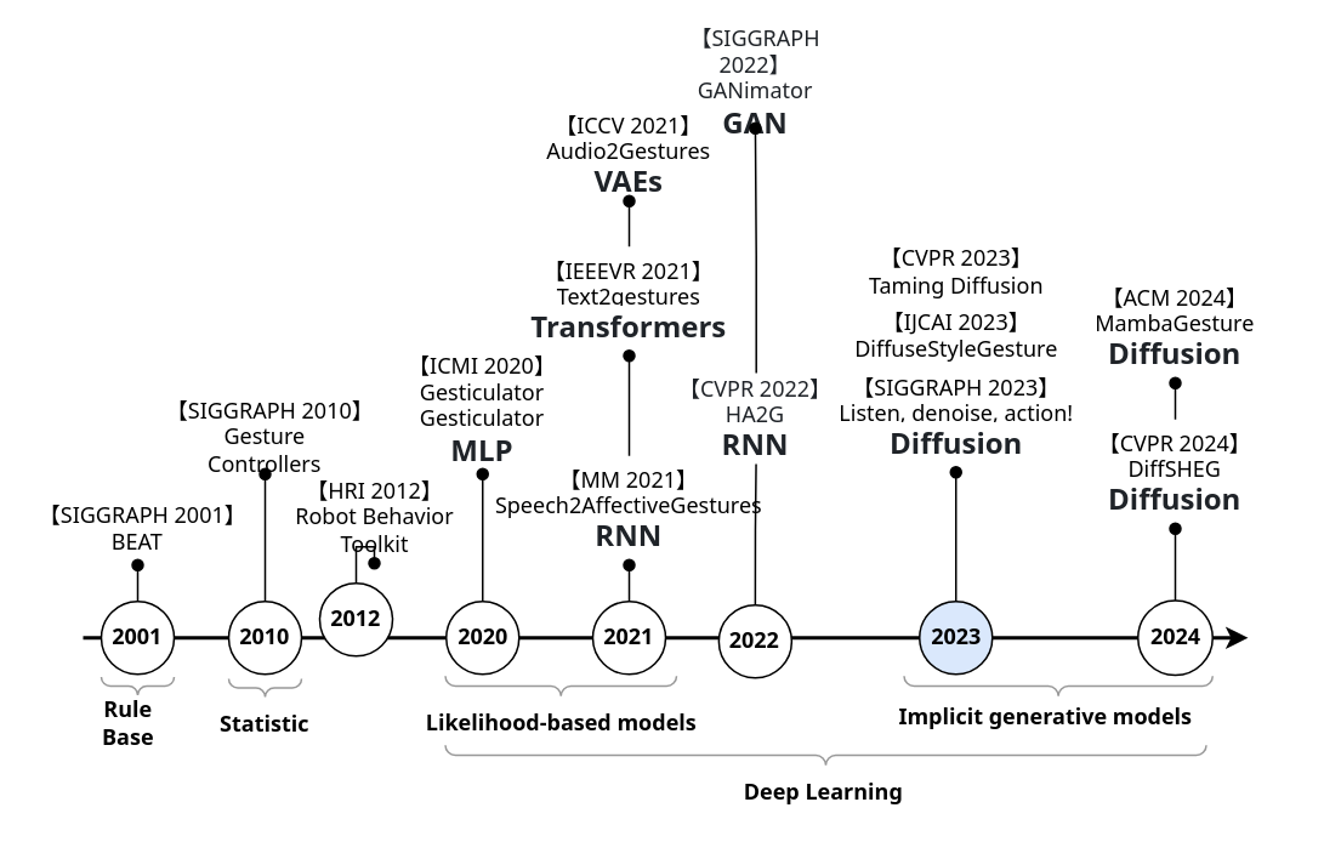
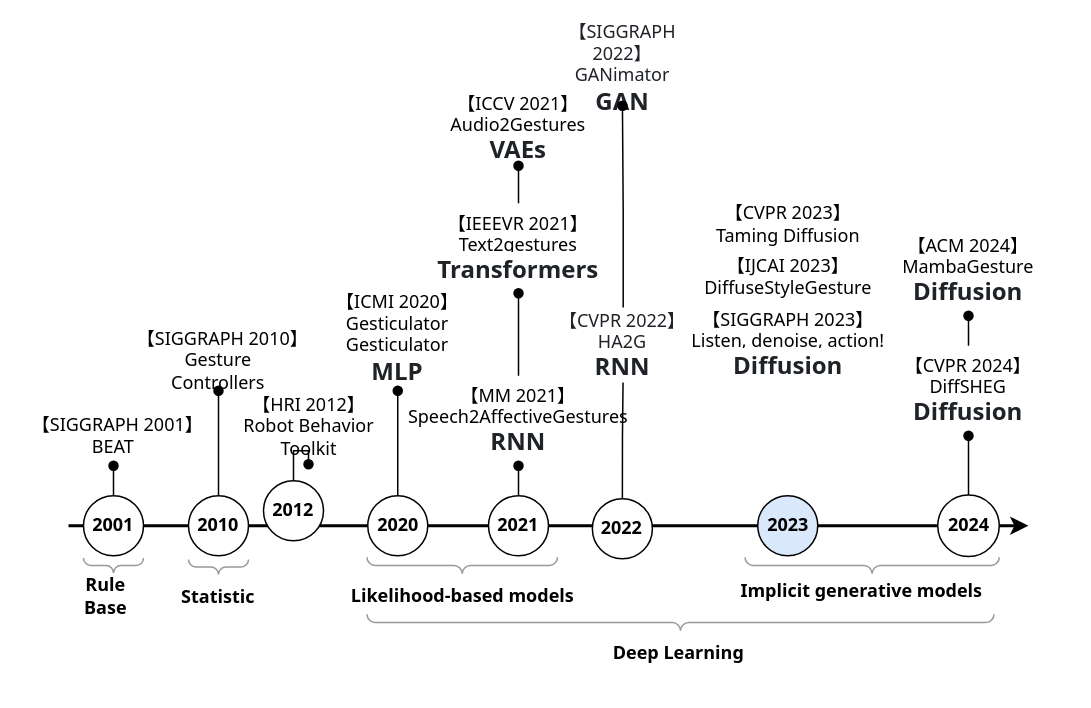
  <mxCell id="0" />
  <mxCell id="1" parent="0" />
  <mxCell id="2" value="" style="endArrow=classic;html=1;rounded=0;strokeWidth=2;fontFamily=Segoe UI;" parent="1" edge="1"><mxGeometry width="50" height="50" relative="1" as="geometry"><mxPoint x="45" y="350" as="sourcePoint" /><mxPoint x="685" y="350" as="targetPoint" /></mxGeometry></mxCell>
  <mxCell id="3" style="edgeStyle=orthogonalEdgeStyle;rounded=0;orthogonalLoop=1;jettySize=auto;html=1;entryX=0.5;entryY=1;entryDx=0;entryDy=0;endArrow=oval;endFill=1;fontFamily=Segoe UI;" parent="1" source="4" target="34" edge="1"><mxGeometry relative="1" as="geometry" /></mxCell>
  <mxCell id="4" value="2024" style="ellipse;whiteSpace=wrap;html=1;fontStyle=1;fontFamily=Segoe UI;" parent="1" vertex="1"><mxGeometry x="624.5" y="329.5" width="41" height="41" as="geometry" /></mxCell>
  <mxCell id="5" style="edgeStyle=orthogonalEdgeStyle;rounded=0;orthogonalLoop=1;jettySize=auto;html=1;entryX=0.5;entryY=1;entryDx=0;entryDy=0;endArrow=oval;endFill=1;fontFamily=Segoe UI;" parent="1" source="6" target="7" edge="1"><mxGeometry relative="1" as="geometry" /></mxCell>
  <mxCell id="6" value="2001" style="ellipse;whiteSpace=wrap;html=1;fontStyle=1;fontFamily=Segoe UI;" parent="1" vertex="1"><mxGeometry x="55" y="330" width="40" height="40" as="geometry" /></mxCell>
  <mxCell id="7" value="【SIGGRAPH 2001】BEAT" style="text;html=1;align=center;verticalAlign=middle;whiteSpace=wrap;rounded=0;fontFamily=Segoe UI;" parent="1" vertex="1"><mxGeometry x="20" y="270" width="110" height="40" as="geometry" /></mxCell>
  <mxCell id="8" style="edgeStyle=orthogonalEdgeStyle;rounded=0;orthogonalLoop=1;jettySize=auto;html=1;endArrow=oval;endFill=1;fontFamily=Segoe UI;" parent="1" source="9" target="10" edge="1"><mxGeometry relative="1" as="geometry" /></mxCell>
  <mxCell id="9" value="2010" style="ellipse;whiteSpace=wrap;html=1;fontStyle=1;fontFamily=Segoe UI;" parent="1" vertex="1"><mxGeometry x="125" y="330" width="40" height="40" as="geometry" /></mxCell>
  <mxCell id="10" value="【SIGGRAPH 2010】Gesture Controllers" style="text;html=1;align=center;verticalAlign=middle;whiteSpace=wrap;rounded=0;fontFamily=Segoe UI;" parent="1" vertex="1"><mxGeometry x="90" y="220" width="110" height="40" as="geometry" /></mxCell>
  <mxCell id="11" value="" style="verticalLabelPosition=bottom;shadow=0;dashed=0;align=center;html=1;verticalAlign=top;strokeWidth=1;shape=mxgraph.mockup.markup.curlyBrace;whiteSpace=wrap;strokeColor=#999999;rotation=-180;fontFamily=Segoe UI;" parent="1" vertex="1"><mxGeometry x="55" y="371" width="40" height="11" as="geometry" /></mxCell>
  <mxCell id="12" value="Rule Base" style="text;html=1;align=center;verticalAlign=middle;whiteSpace=wrap;rounded=0;fontFamily=Segoe UI;fontStyle=1" parent="1" vertex="1"><mxGeometry x="40" y="382" width="60" height="30" as="geometry" /></mxCell>
  <mxCell id="13" style="edgeStyle=orthogonalEdgeStyle;rounded=0;orthogonalLoop=1;jettySize=auto;html=1;entryX=0.5;entryY=1;entryDx=0;entryDy=0;endArrow=oval;endFill=1;fontFamily=Segoe UI;" parent="1" source="14" target="24" edge="1"><mxGeometry relative="1" as="geometry" /></mxCell>
  <mxCell id="14" value="2012" style="ellipse;whiteSpace=wrap;html=1;fontStyle=1;fontFamily=Segoe UI;" parent="1" vertex="1"><mxGeometry x="175" y="320" width="40" height="40" as="geometry" /></mxCell>
  <mxCell id="15" value="&lt;div&gt;&lt;span style=&quot;text-align: left; background-color: rgb(255, 255, 255);&quot;&gt;&lt;font style=&quot;&quot;&gt;&lt;font color=&quot;#1f2328&quot;&gt;【SIGGRAPH 2022】&lt;/font&gt;&lt;br&gt;&lt;/font&gt;&lt;/span&gt;&lt;/div&gt;&lt;span style=&quot;color: rgb(31, 35, 40); text-align: left; background-color: rgb(255, 255, 255);&quot;&gt;&lt;font style=&quot;font-size: 12px;&quot;&gt;GANimator&lt;/font&gt;&lt;/span&gt;&lt;div&gt;&lt;p dir=&quot;auto&quot; style=&quot;box-sizing: border-box; margin-top: var(--base-size-16); margin-bottom: var(--base-size-16); color: rgb(31, 35, 40); font-size: 16px; background-color: rgb(255, 255, 255);&quot;&gt;&lt;span style=&quot;box-sizing: border-box; font-weight: var(--base-text-weight-semibold, 600);&quot;&gt;GAN&lt;/span&gt;&lt;/p&gt;&lt;ul dir=&quot;auto&quot; style=&quot;box-sizing: border-box; padding-left: 2em; margin-top: 0px; margin-bottom: 0px; color: rgb(31, 35, 40); font-size: 16px; text-align: left; background-color: rgb(255, 255, 255);&quot;&gt;&lt;/ul&gt;&lt;/div&gt;" style="text;html=1;align=center;verticalAlign=middle;whiteSpace=wrap;rounded=0;fontFamily=Segoe UI;" parent="1" vertex="1"><mxGeometry x="358" y="20" width="112.5" height="50" as="geometry" /></mxCell>
  <mxCell id="16" style="edgeStyle=orthogonalEdgeStyle;rounded=0;orthogonalLoop=1;jettySize=auto;html=1;endArrow=oval;endFill=1;fontFamily=Segoe UI;" parent="1" source="17" target="42" edge="1"><mxGeometry relative="1" as="geometry"><mxPoint x="345" y="120" as="targetPoint" /></mxGeometry></mxCell>
  <mxCell id="17" value="【MM 2021】Speech2AffectiveGestures&lt;div&gt;&lt;span style=&quot;box-sizing: border-box; font-weight: var(--base-text-weight-semibold, 600); color: rgb(31, 35, 40); font-size: 16px; text-align: left; background-color: rgb(255, 255, 255);&quot;&gt;RNN&lt;/span&gt;&lt;br&gt;&lt;/div&gt;" style="text;html=1;align=center;verticalAlign=middle;whiteSpace=wrap;rounded=0;fontFamily=Segoe UI;" parent="1" vertex="1"><mxGeometry x="300" y="250" width="90" height="60" as="geometry" /></mxCell>
  <mxCell id="18" value="【ICCV 2021】&lt;div&gt;Audio2Gestures&lt;/div&gt;&lt;div&gt;&lt;span style=&quot;box-sizing: border-box; font-weight: var(--base-text-weight-semibold, 600); color: rgb(31, 35, 40); font-size: 16px; text-align: left; background-color: rgb(255, 255, 255);&quot;&gt;VAEs&lt;/span&gt;&lt;br&gt;&lt;/div&gt;" style="text;html=1;align=center;verticalAlign=middle;whiteSpace=wrap;rounded=0;fontFamily=Segoe UI;" parent="1" vertex="1"><mxGeometry x="310" y="60" width="70" height="50" as="geometry" /></mxCell>
  <mxCell id="19" style="edgeStyle=orthogonalEdgeStyle;rounded=0;orthogonalLoop=1;jettySize=auto;html=1;entryX=0.5;entryY=1;entryDx=0;entryDy=0;endArrow=oval;endFill=1;fontFamily=Segoe UI;" parent="1" source="20" target="17" edge="1"><mxGeometry relative="1" as="geometry" /></mxCell>
  <mxCell id="20" value="2021" style="ellipse;whiteSpace=wrap;html=1;fontStyle=1;fontFamily=Segoe UI;" parent="1" vertex="1"><mxGeometry x="325" y="330" width="40" height="40" as="geometry" /></mxCell>
  <mxCell id="21" value="" style="verticalLabelPosition=bottom;shadow=0;dashed=0;align=center;html=1;verticalAlign=top;strokeWidth=1;shape=mxgraph.mockup.markup.curlyBrace;whiteSpace=wrap;strokeColor=#999999;rotation=-180;fontFamily=Segoe UI;" parent="1" vertex="1"><mxGeometry x="244" y="371" width="127" height="11" as="geometry" /></mxCell>
  <mxCell id="22" style="edgeStyle=orthogonalEdgeStyle;rounded=0;orthogonalLoop=1;jettySize=auto;html=1;entryX=0.5;entryY=1;entryDx=0;entryDy=0;endArrow=oval;endFill=1;fontFamily=Segoe UI;" parent="1" source="23" target="26" edge="1"><mxGeometry relative="1" as="geometry" /></mxCell>
  <mxCell id="23" value="2022" style="ellipse;whiteSpace=wrap;html=1;fontStyle=1;fontFamily=Segoe UI;" parent="1" vertex="1"><mxGeometry x="394.25" y="332" width="40" height="40" as="geometry" /></mxCell>
  <mxCell id="24" value="【HRI 2012】Robot Behavior Toolkit" style="text;html=1;align=center;verticalAlign=middle;whiteSpace=wrap;rounded=0;fontFamily=Segoe UI;" parent="1" vertex="1"><mxGeometry x="154.5" y="259" width="101" height="50" as="geometry" /></mxCell>
  <mxCell id="25" style="edgeStyle=orthogonalEdgeStyle;rounded=0;orthogonalLoop=1;jettySize=auto;html=1;endArrow=oval;endFill=1;fontFamily=Segoe UI;" parent="1" source="26" target="15" edge="1"><mxGeometry relative="1" as="geometry" /></mxCell>
  <mxCell id="26" value="&lt;span style=&quot;color: rgb(31, 35, 40); text-align: left; background-color: rgb(255, 255, 255);&quot;&gt;&lt;font style=&quot;font-size: 12px;&quot;&gt;【CVPR 2022】&lt;/font&gt;&lt;/span&gt;&lt;font color=&quot;#1f2328&quot;&gt;HA2G&lt;/font&gt;&lt;div&gt;&lt;span style=&quot;box-sizing: border-box; font-weight: var(--base-text-weight-semibold, 600); color: rgb(31, 35, 40); font-size: 16px; text-align: left; background-color: rgb(255, 255, 255);&quot;&gt;RNN&lt;/span&gt;&lt;font color=&quot;#1f2328&quot;&gt;&lt;br&gt;&lt;/font&gt;&lt;/div&gt;" style="text;html=1;align=center;verticalAlign=middle;whiteSpace=wrap;rounded=0;fontFamily=Segoe UI;" parent="1" vertex="1"><mxGeometry x="364.25" y="210" width="101" height="40" as="geometry" /></mxCell>
- <mxCell id="27" style="edgeStyle=orthogonalEdgeStyle;rounded=0;orthogonalLoop=1;jettySize=auto;html=1;entryX=0.5;entryY=1;entryDx=0;entryDy=0;endArrow=oval;endFill=1;fontFamily=Segoe UI;" parent="1" source="28" target="29" edge="1"><mxGeometry relative="1" as="geometry" /></mxCell>
  <mxCell id="28" value="2023" style="ellipse;whiteSpace=wrap;html=1;fontStyle=1;fontFamily=Segoe UI;fillColor=#dae8fc;" parent="1" vertex="1"><mxGeometry x="504.5" y="330" width="40" height="40" as="geometry" /></mxCell>
  <mxCell id="29" value="&lt;font style=&quot;font-size: 12px;&quot;&gt;【SIGGRAPH 2023】 Listen, denoise, action!&lt;/font&gt;&lt;div&gt;&lt;span style=&quot;box-sizing: border-box; font-weight: var(--base-text-weight-semibold, 600); color: rgb(31, 35, 40); font-size: 16px; text-align: left; background-color: rgb(255, 255, 255);&quot;&gt;Diffusion&lt;/span&gt;&lt;br&gt;&lt;/div&gt;" style="text;html=1;align=center;verticalAlign=middle;whiteSpace=wrap;rounded=0;fontFamily=Segoe UI;" parent="1" vertex="1"><mxGeometry x="455.5" y="199" width="138" height="60" as="geometry" /></mxCell>
  <mxCell id="30" value="" style="verticalLabelPosition=bottom;shadow=0;dashed=0;align=center;html=1;verticalAlign=top;strokeWidth=1;shape=mxgraph.mockup.markup.curlyBrace;whiteSpace=wrap;strokeColor=#999999;rotation=-180;fontFamily=Segoe UI;" parent="1" vertex="1"><mxGeometry x="496" y="371" width="169.5" height="11" as="geometry" /></mxCell>
  <mxCell id="31" value="【CVPR 2023】Taming Diffusion" style="text;html=1;align=center;verticalAlign=middle;whiteSpace=wrap;rounded=0;fontFamily=Segoe UI;" parent="1" vertex="1"><mxGeometry x="474.5" y="134" width="100" height="30" as="geometry" /></mxCell>
  <mxCell id="32" value="【IJCAI 2023】DiffuseStyleGesture" style="text;html=1;align=center;verticalAlign=middle;whiteSpace=wrap;rounded=0;fontFamily=Segoe UI;" parent="1" vertex="1"><mxGeometry x="464.5" y="169" width="120" height="30" as="geometry" /></mxCell>
  <mxCell id="33" style="edgeStyle=orthogonalEdgeStyle;rounded=0;orthogonalLoop=1;jettySize=auto;html=1;entryX=0.5;entryY=1;entryDx=0;entryDy=0;endArrow=oval;endFill=1;fontFamily=Segoe UI;" parent="1" source="34" target="35" edge="1"><mxGeometry relative="1" as="geometry" /></mxCell>
  <mxCell id="34" value="【CVPR 2024】DiffSHEG&lt;div&gt;&lt;span style=&quot;color: rgb(31, 35, 40); font-size: 16px; font-weight: 600; text-align: left; background-color: rgb(255, 255, 255);&quot;&gt;Diffusion&lt;/span&gt;&lt;br&gt;&lt;/div&gt;" style="text;html=1;align=center;verticalAlign=middle;whiteSpace=wrap;rounded=0;fontFamily=Segoe UI;" parent="1" vertex="1"><mxGeometry x="585" y="230" width="120" height="60" as="geometry" /></mxCell>
  <mxCell id="35" value="【ACM 2024】MambaGesture&lt;div&gt;&lt;span style=&quot;color: rgb(31, 35, 40); font-size: 16px; font-weight: 600; text-align: left; background-color: rgb(255, 255, 255);&quot;&gt;Diffusion&lt;/span&gt;&lt;br&gt;&lt;/div&gt;" style="text;html=1;align=center;verticalAlign=middle;whiteSpace=wrap;rounded=0;fontFamily=Segoe UI;" parent="1" vertex="1"><mxGeometry x="615" y="150" width="60" height="60" as="geometry" /></mxCell>
  <mxCell id="36" value="【ICMI 2020】Gesticulator Gesticulator&lt;div&gt;&lt;span style=&quot;box-sizing: border-box; font-weight: var(--base-text-weight-semibold, 600); color: rgb(31, 35, 40); font-size: 16px; text-align: left; background-color: rgb(255, 255, 255);&quot;&gt;MLP&lt;/span&gt;&lt;br&gt;&lt;/div&gt;" style="text;html=1;align=center;verticalAlign=middle;whiteSpace=wrap;rounded=0;fontFamily=Segoe UI;" parent="1" vertex="1"><mxGeometry x="222" y="190" width="85" height="70" as="geometry" /></mxCell>
  <mxCell id="37" value="&lt;span style=&quot;&quot;&gt;Statistic&lt;/span&gt;" style="text;html=1;align=center;verticalAlign=middle;whiteSpace=wrap;rounded=0;fontStyle=1;fontFamily=Segoe UI;" parent="1" vertex="1"><mxGeometry x="115" y="383" width="60" height="30" as="geometry" /></mxCell>
  <mxCell id="38" value="" style="verticalLabelPosition=bottom;shadow=0;dashed=0;align=center;html=1;verticalAlign=top;strokeWidth=1;shape=mxgraph.mockup.markup.curlyBrace;whiteSpace=wrap;strokeColor=#999999;rotation=-180;fontFamily=Segoe UI;" parent="1" vertex="1"><mxGeometry x="125" y="372" width="40" height="11" as="geometry" /></mxCell>
  <mxCell id="39" style="edgeStyle=orthogonalEdgeStyle;rounded=0;orthogonalLoop=1;jettySize=auto;html=1;endArrow=oval;endFill=1;fontFamily=Segoe UI;" parent="1" source="40" target="36" edge="1"><mxGeometry relative="1" as="geometry" /></mxCell>
  <mxCell id="40" value="2020" style="ellipse;whiteSpace=wrap;html=1;fontStyle=1;fontFamily=Segoe UI;" parent="1" vertex="1"><mxGeometry x="244.5" y="330" width="40" height="40" as="geometry" /></mxCell>
  <mxCell id="41" style="edgeStyle=orthogonalEdgeStyle;rounded=0;orthogonalLoop=1;jettySize=auto;html=1;entryX=0.5;entryY=1;entryDx=0;entryDy=0;endArrow=oval;endFill=1;fontFamily=Segoe UI;" parent="1" source="42" target="18" edge="1"><mxGeometry relative="1" as="geometry" /></mxCell>
  <mxCell id="42" value="【IEEEVR 2021】Text2gestures&lt;div&gt;&lt;span style=&quot;box-sizing: border-box; font-weight: var(--base-text-weight-semibold, 600); color: rgb(31, 35, 40); font-size: 16px; text-align: left; background-color: rgb(255, 255, 255);&quot;&gt;Transformers&lt;/span&gt;&lt;br&gt;&lt;/div&gt;" style="text;html=1;align=center;verticalAlign=middle;whiteSpace=wrap;rounded=0;fontFamily=Segoe UI;" parent="1" vertex="1"><mxGeometry x="295" y="135" width="100" height="60" as="geometry" /></mxCell>
  <mxCell id="43" value="" style="verticalLabelPosition=bottom;shadow=0;dashed=0;align=center;html=1;verticalAlign=top;strokeWidth=1;shape=mxgraph.mockup.markup.curlyBrace;whiteSpace=wrap;strokeColor=#999999;rotation=-180;fontFamily=Segoe UI;" parent="1" vertex="1"><mxGeometry x="244" y="409" width="418" height="11" as="geometry" /></mxCell>
  <mxCell id="44" value="Implicit generative models" style="text;html=1;align=center;verticalAlign=middle;whiteSpace=wrap;rounded=0;fontStyle=1;fontFamily=Segoe UI;" parent="1" vertex="1"><mxGeometry x="486.25" y="379" width="175.75" height="30" as="geometry" /></mxCell>
  <mxCell id="45" value="Likelihood-based models" style="text;html=1;align=center;verticalAlign=middle;whiteSpace=wrap;rounded=0;fontStyle=1;fontFamily=Segoe UI;" parent="1" vertex="1"><mxGeometry x="219.62" y="382" width="175.75" height="30" as="geometry" /></mxCell>
  <mxCell id="46" value="Deep Learning" style="text;html=1;align=center;verticalAlign=middle;whiteSpace=wrap;rounded=0;fontStyle=1;fontFamily=Segoe UI;" parent="1" vertex="1"><mxGeometry x="364.25" y="420" width="175.75" height="30" as="geometry" /></mxCell>
